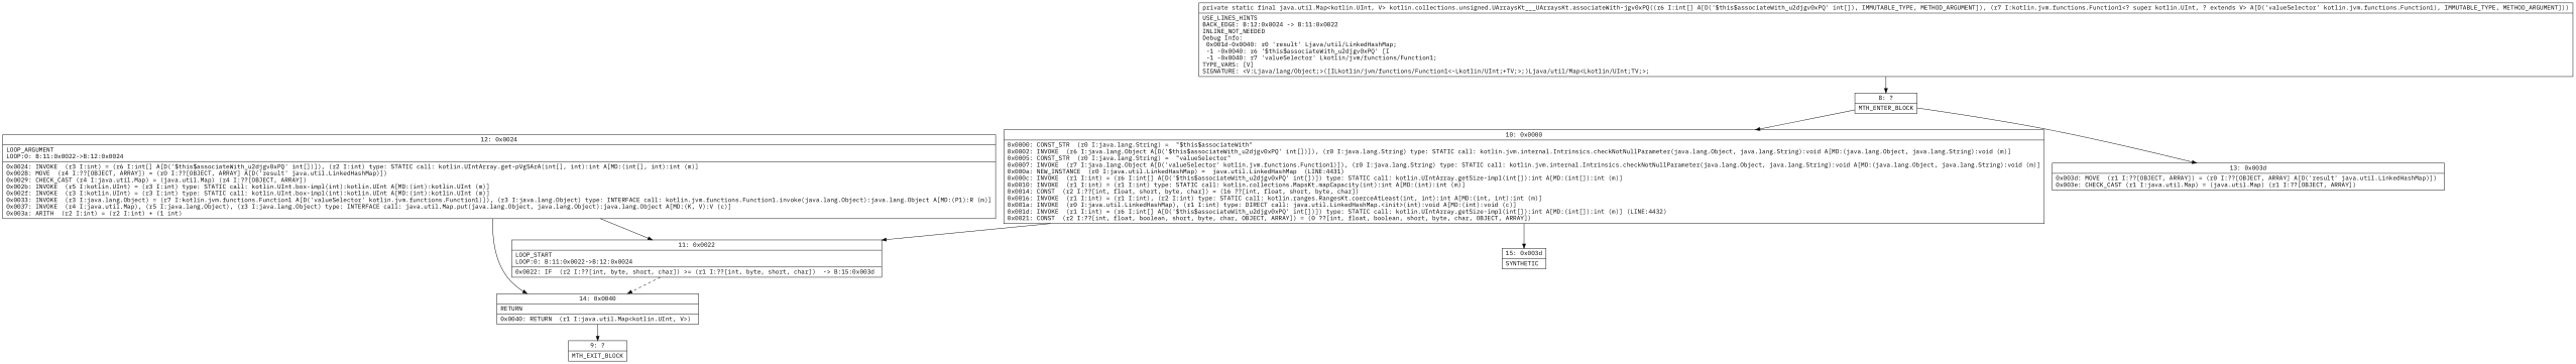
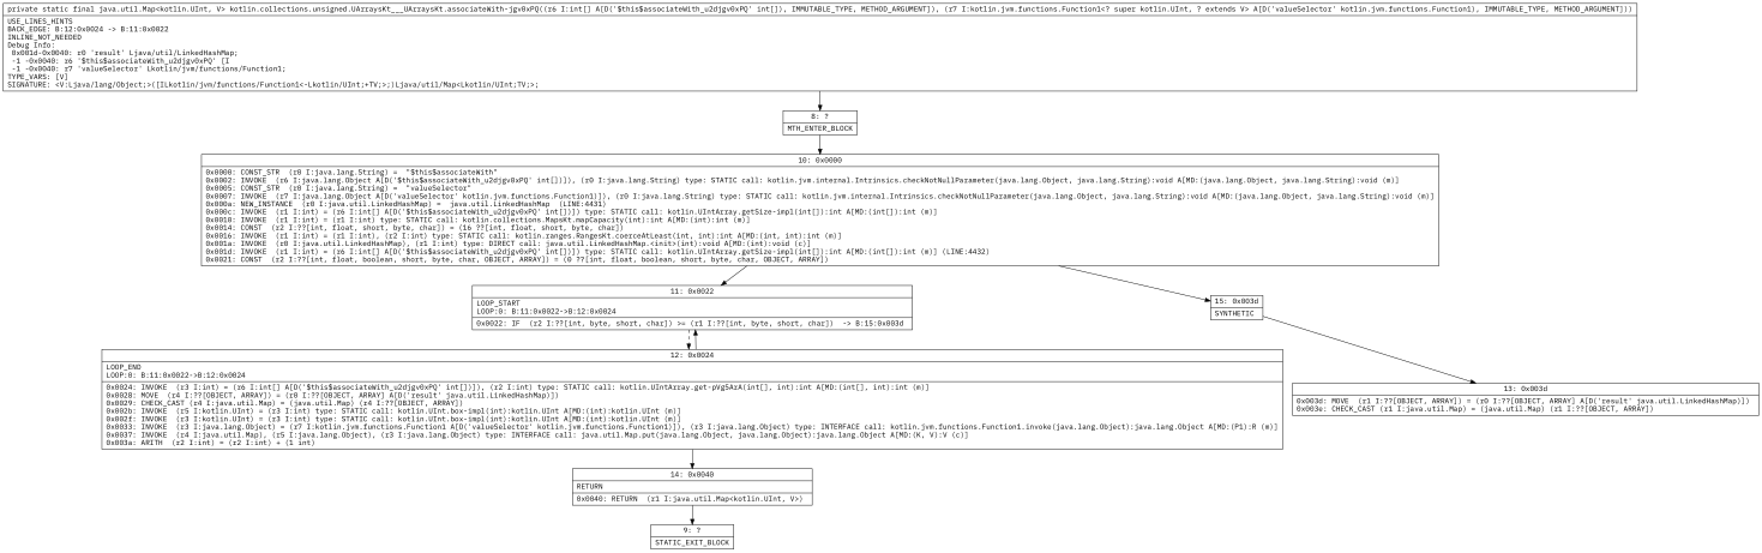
  digraph {
    fontname="IBM Plex Mono"
    node [fontname="IBM Plex Mono" shape=record]
    edge [fontname="IBM Plex Mono"]
    n1 [label="{8\:\ ?|MTH_ENTER_BLOCK\l}"]
    n2 [label="{10\:\ 0x0000|0x0000: CONST_STR  (r0 I:java.lang.String) =  \"$this$associateWith\" \l0x0002: INVOKE  (r6 I:java.lang.Object A[D('$this$associateWith_u2djgv0xPQ' int[])]), (r0 I:java.lang.String) type: STATIC call: kotlin.jvm.internal.Intrinsics.checkNotNullParameter(java.lang.Object, java.lang.String):void A[MD:(java.lang.Object, java.lang.String):void (m)]\l0x0005: CONST_STR  (r0 I:java.lang.String) =  \"valueSelector\" \l0x0007: INVOKE  (r7 I:java.lang.Object A[D('valueSelector' kotlin.jvm.functions.Function1)]), (r0 I:java.lang.String) type: STATIC call: kotlin.jvm.internal.Intrinsics.checkNotNullParameter(java.lang.Object, java.lang.String):void A[MD:(java.lang.Object, java.lang.String):void (m)]\l0x000a: NEW_INSTANCE  (r0 I:java.util.LinkedHashMap) =  java.util.LinkedHashMap  (LINE:4431)\l0x000c: INVOKE  (r1 I:int) = (r6 I:int[] A[D('$this$associateWith_u2djgv0xPQ' int[])]) type: STATIC call: kotlin.UIntArray.getSize\-impl(int[]):int A[MD:(int[]):int (m)]\l0x0010: INVOKE  (r1 I:int) = (r1 I:int) type: STATIC call: kotlin.collections.MapsKt.mapCapacity(int):int A[MD:(int):int (m)]\l0x0014: CONST  (r2 I:??[int, float, short, byte, char]) = (16 ??[int, float, short, byte, char]) \l0x0016: INVOKE  (r1 I:int) = (r1 I:int), (r2 I:int) type: STATIC call: kotlin.ranges.RangesKt.coerceAtLeast(int, int):int A[MD:(int, int):int (m)]\l0x001a: INVOKE  (r0 I:java.util.LinkedHashMap), (r1 I:int) type: DIRECT call: java.util.LinkedHashMap.\<init\>(int):void A[MD:(int):void (c)]\l0x001d: INVOKE  (r1 I:int) = (r6 I:int[] A[D('$this$associateWith_u2djgv0xPQ' int[])]) type: STATIC call: kotlin.UIntArray.getSize\-impl(int[]):int A[MD:(int[]):int (m)] (LINE:4432)\l0x0021: CONST  (r2 I:??[int, float, boolean, short, byte, char, OBJECT, ARRAY]) = (0 ??[int, float, boolean, short, byte, char, OBJECT, ARRAY]) \l}"]
    n3 [label="{11\:\ 0x0022|LOOP_START\lLOOP:0: B:11:0x0022\-\>B:12:0x0024\l|0x0022: IF  (r2 I:??[int, byte, short, char]) \>= (r1 I:??[int, byte, short, char])  \-\> B:15:0x003d \l}"]
    n4 [label="{15\:\ 0x003d|SYNTHETIC\l}"]
-   n5 [label="{12\:\ 0x0024|LOOP_ARGUMENT\lLOOP:0: B:11:0x0022\-\>B:12:0x0024\l|0x0024: INVOKE  (r3 I:int) = (r6 I:int[] A[D('$this$associateWith_u2djgv0xPQ' int[])]), (r2 I:int) type: STATIC call: kotlin.UIntArray.get\-pVg5ArA(int[], int):int A[MD:(int[], int):int (m)]\l0x0028: MOVE  (r4 I:??[OBJECT, ARRAY]) = (r0 I:??[OBJECT, ARRAY] A[D('result' java.util.LinkedHashMap)]) \l0x0029: CHECK_CAST (r4 I:java.util.Map) = (java.util.Map) (r4 I:??[OBJECT, ARRAY]) \l0x002b: INVOKE  (r5 I:kotlin.UInt) = (r3 I:int) type: STATIC call: kotlin.UInt.box\-impl(int):kotlin.UInt A[MD:(int):kotlin.UInt (m)]\l0x002f: INVOKE  (r3 I:kotlin.UInt) = (r3 I:int) type: STATIC call: kotlin.UInt.box\-impl(int):kotlin.UInt A[MD:(int):kotlin.UInt (m)]\l0x0033: INVOKE  (r3 I:java.lang.Object) = (r7 I:kotlin.jvm.functions.Function1 A[D('valueSelector' kotlin.jvm.functions.Function1)]), (r3 I:java.lang.Object) type: INTERFACE call: kotlin.jvm.functions.Function1.invoke(java.lang.Object):java.lang.Object A[MD:(P1):R (m)]\l0x0037: INVOKE  (r4 I:java.util.Map), (r5 I:java.lang.Object), (r3 I:java.lang.Object) type: INTERFACE call: java.util.Map.put(java.lang.Object, java.lang.Object):java.lang.Object A[MD:(K, V):V (c)]\l0x003a: ARITH  (r2 I:int) = (r2 I:int) + (1 int) \l}"]
+   n5 [label="{12\:\ 0x0024|LOOP_END\lLOOP:0: B:11:0x0022\-\>B:12:0x0024\l|0x0024: INVOKE  (r3 I:int) = (r6 I:int[] A[D('$this$associateWith_u2djgv0xPQ' int[])]), (r2 I:int) type: STATIC call: kotlin.UIntArray.get\-pVg5ArA(int[], int):int A[MD:(int[], int):int (m)]\l0x0028: MOVE  (r4 I:??[OBJECT, ARRAY]) = (r0 I:??[OBJECT, ARRAY] A[D('result' java.util.LinkedHashMap)]) \l0x0029: CHECK_CAST (r4 I:java.util.Map) = (java.util.Map) (r4 I:??[OBJECT, ARRAY]) \l0x002b: INVOKE  (r5 I:kotlin.UInt) = (r3 I:int) type: STATIC call: kotlin.UInt.box\-impl(int):kotlin.UInt A[MD:(int):kotlin.UInt (m)]\l0x002f: INVOKE  (r3 I:kotlin.UInt) = (r3 I:int) type: STATIC call: kotlin.UInt.box\-impl(int):kotlin.UInt A[MD:(int):kotlin.UInt (m)]\l0x0033: INVOKE  (r3 I:java.lang.Object) = (r7 I:kotlin.jvm.functions.Function1 A[D('valueSelector' kotlin.jvm.functions.Function1)]), (r3 I:java.lang.Object) type: INTERFACE call: kotlin.jvm.functions.Function1.invoke(java.lang.Object):java.lang.Object A[MD:(P1):R (m)]\l0x0037: INVOKE  (r4 I:java.util.Map), (r5 I:java.lang.Object), (r3 I:java.lang.Object) type: INTERFACE call: java.util.Map.put(java.lang.Object, java.lang.Object):java.lang.Object A[MD:(K, V):V (c)]\l0x003a: ARITH  (r2 I:int) = (r2 I:int) + (1 int) \l}"]
    n6 [label="{14\:\ 0x0040|RETURN\l|0x0040: RETURN  (r1 I:java.util.Map\<kotlin.UInt, V\>) \l}"]
    n7 [label="{13\:\ 0x003d|0x003d: MOVE  (r1 I:??[OBJECT, ARRAY]) = (r0 I:??[OBJECT, ARRAY] A[D('result' java.util.LinkedHashMap)]) \l0x003e: CHECK_CAST (r1 I:java.util.Map) = (java.util.Map) (r1 I:??[OBJECT, ARRAY]) \l}"]
-   n8 [label="{9\:\ ?|MTH_EXIT_BLOCK\l}"]
+   n8 [label="{9\:\ ?|STATIC_EXIT_BLOCK\l}"]
    n9 [label="{private static final java.util.Map\<kotlin.UInt, V\> kotlin.collections.unsigned.UArraysKt___UArraysKt.associateWith\-jgv0xPQ((r6 I:int[] A[D('$this$associateWith_u2djgv0xPQ' int[]), IMMUTABLE_TYPE, METHOD_ARGUMENT]), (r7 I:kotlin.jvm.functions.Function1\<? super kotlin.UInt, ? extends V\> A[D('valueSelector' kotlin.jvm.functions.Function1), IMMUTABLE_TYPE, METHOD_ARGUMENT]))  | USE_LINES_HINTS\lBACK_EDGE: B:12:0x0024 \-\> B:11:0x0022\lINLINE_NOT_NEEDED\lDebug Info:\l  0x001d\-0x0040: r0 'result' Ljava\/util\/LinkedHashMap;\l  \-1 \-0x0040: r6 '$this$associateWith_u2djgv0xPQ' [I\l  \-1 \-0x0040: r7 'valueSelector' Lkotlin\/jvm\/functions\/Function1;\lTYPE_VARS: [V]\lSIGNATURE: \<V:Ljava\/lang\/Object;\>([ILkotlin\/jvm\/functions\/Function1\<\-Lkotlin\/UInt;+TV;\>;)Ljava\/util\/Map\<Lkotlin\/UInt;TV;\>;\l}"]
    n1 -> n2
    n2 -> n3
    n2 -> n4
-   n3 -> n6 [style=dashed]
-   n1 -> n7
+   n3 -> n5 [style=dashed]
+   n4 -> n7
    n5 -> n3
    n5 -> n6
    n6 -> n8
    n9 -> n1
  }
